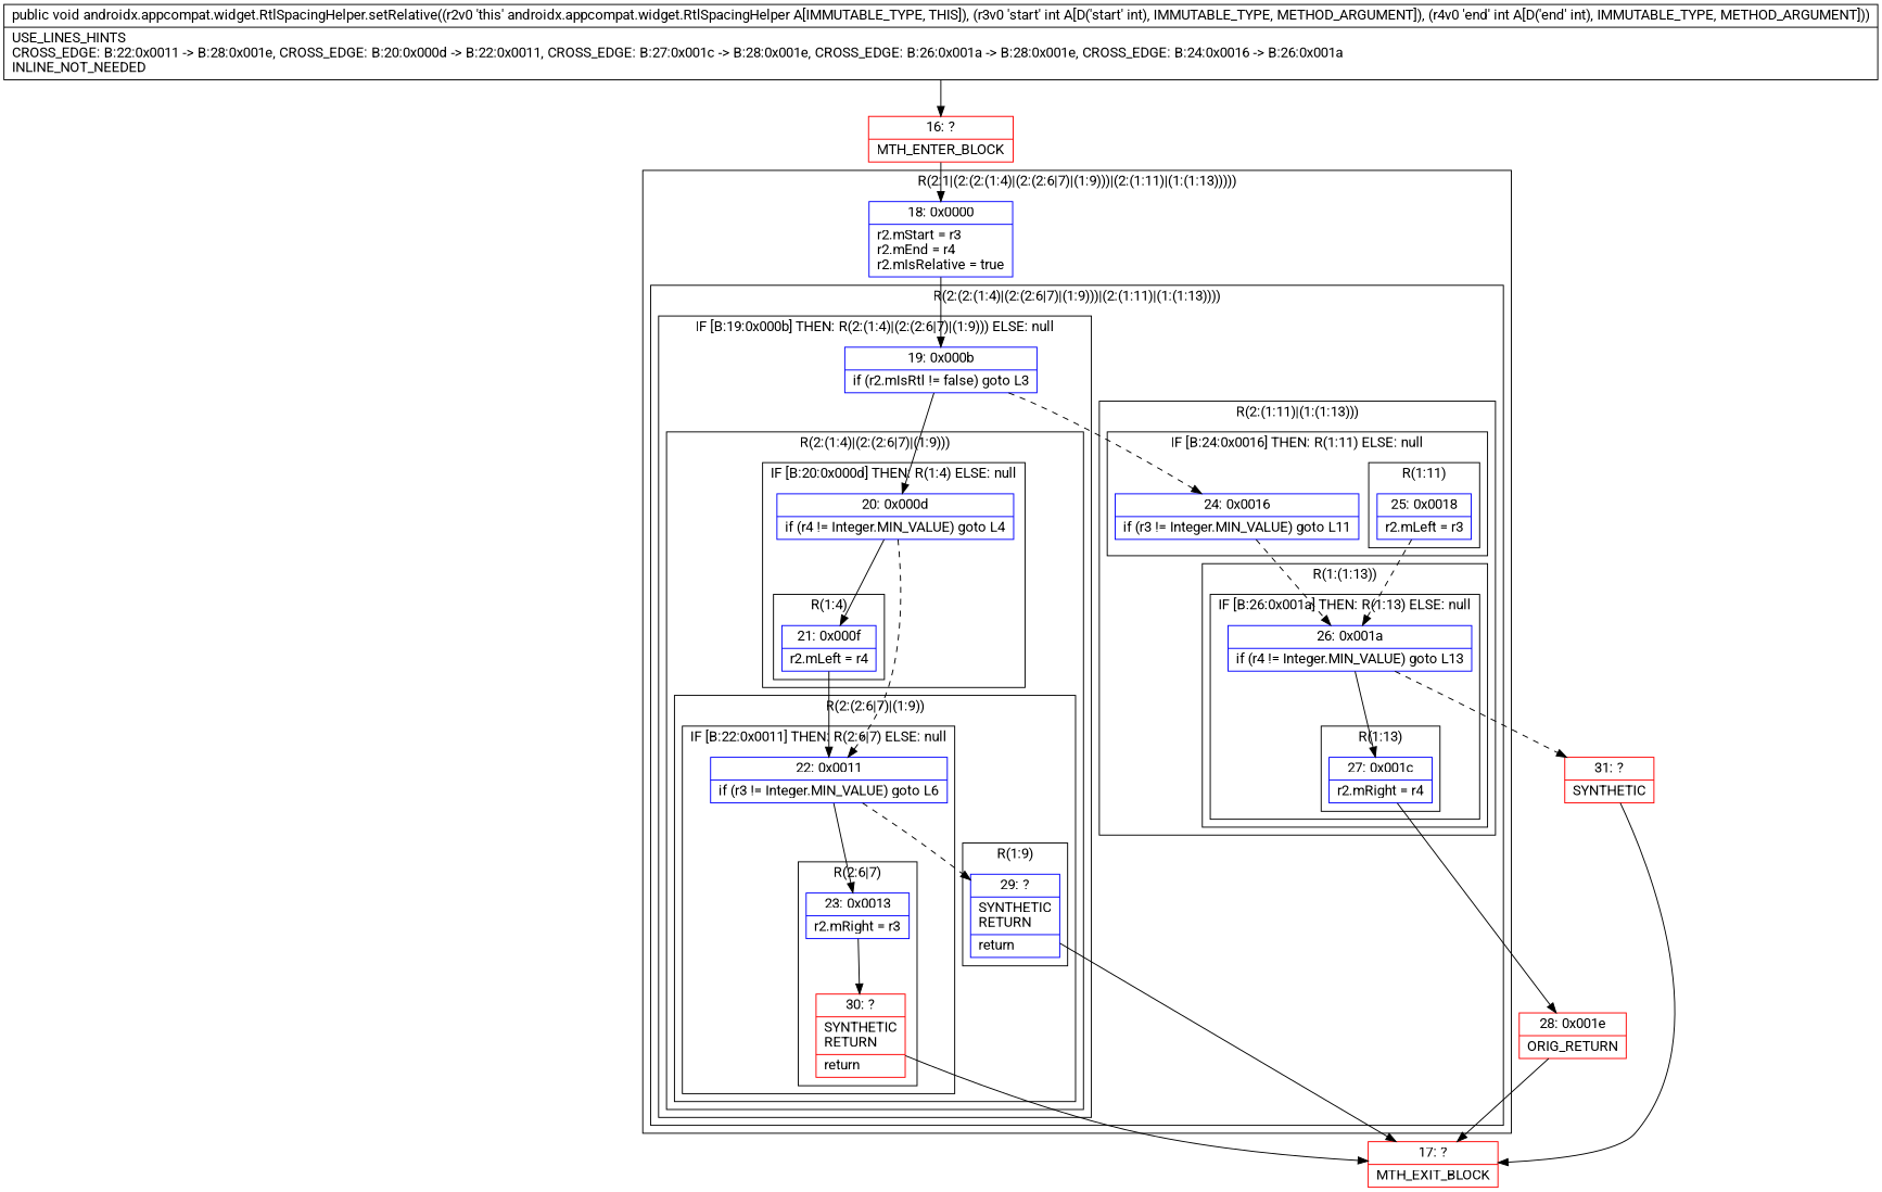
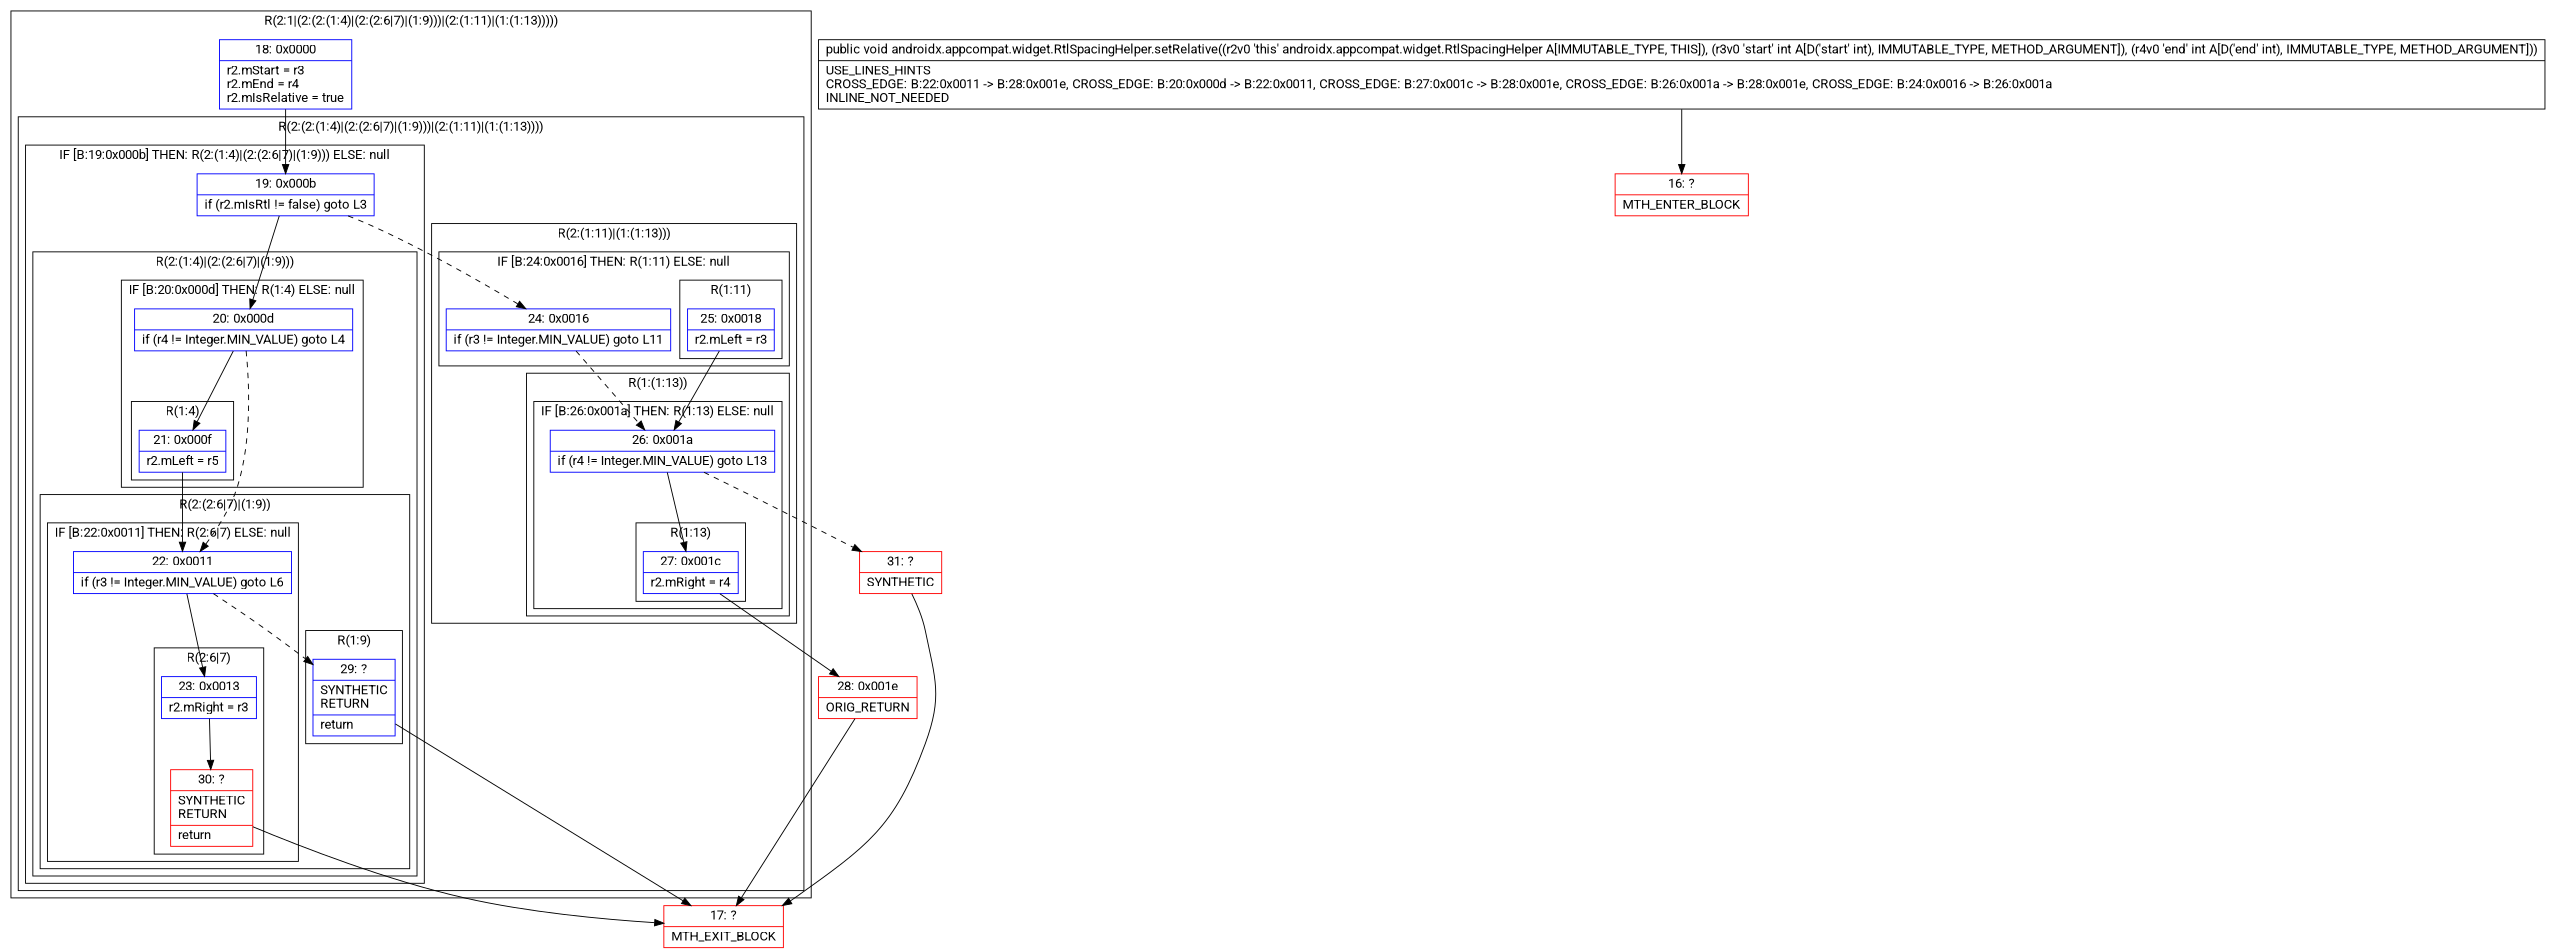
  digraph {
    fontname=Roboto
    node [color=blue fontname=Roboto shape=record]
    edge [fontname=Roboto]
-   n1 [label="{21\:\ 0x000f|r2.mLeft = r4\l}"]
+   n1 [label="{21\:\ 0x000f|r2.mLeft = r5\l}"]
    n2 [label="{20\:\ 0x000d|if (r4 != Integer.MIN_VALUE) goto L4\l}"]
    n3 [label="{23\:\ 0x0013|r2.mRight = r3\l}"]
    n4 [color=red label="{30\:\ ?|SYNTHETIC\lRETURN\l|return\l}"]
    n5 [label="{22\:\ 0x0011|if (r3 != Integer.MIN_VALUE) goto L6\l}"]
    n6 [label="{29\:\ ?|SYNTHETIC\lRETURN\l|return\l}"]
    n7 [label="{19\:\ 0x000b|if (r2.mIsRtl != false) goto L3\l}"]
    n8 [label="{25\:\ 0x0018|r2.mLeft = r3\l}"]
    n9 [label="{24\:\ 0x0016|if (r3 != Integer.MIN_VALUE) goto L11\l}"]
    n10 [label="{27\:\ 0x001c|r2.mRight = r4\l}"]
    n11 [label="{26\:\ 0x001a|if (r4 != Integer.MIN_VALUE) goto L13\l}"]
    n12 [label="{18\:\ 0x0000|r2.mStart = r3\lr2.mEnd = r4\lr2.mIsRelative = true\l}"]
    n13 [color=red label="{17\:\ ?|MTH_EXIT_BLOCK\l}"]
    n14 [color=red label="{28\:\ 0x001e|ORIG_RETURN\l}"]
    n15 [color=red label="{31\:\ ?|SYNTHETIC\l}"]
    n16 [color=red label="{16\:\ ?|MTH_ENTER_BLOCK\l}"]
    n17 [label="{public void androidx.appcompat.widget.RtlSpacingHelper.setRelative((r2v0 'this' androidx.appcompat.widget.RtlSpacingHelper A[IMMUTABLE_TYPE, THIS]), (r3v0 'start' int A[D('start' int), IMMUTABLE_TYPE, METHOD_ARGUMENT]), (r4v0 'end' int A[D('end' int), IMMUTABLE_TYPE, METHOD_ARGUMENT]))  | USE_LINES_HINTS\lCROSS_EDGE: B:22:0x0011 \-\> B:28:0x001e, CROSS_EDGE: B:20:0x000d \-\> B:22:0x0011, CROSS_EDGE: B:27:0x001c \-\> B:28:0x001e, CROSS_EDGE: B:26:0x001a \-\> B:28:0x001e, CROSS_EDGE: B:24:0x0016 \-\> B:26:0x001a\lINLINE_NOT_NEEDED\l}" color=""]
    subgraph cluster_1 {
      label="R(2:1|(2:(2:(1:4)|(2:(2:6|7)|(1:9)))|(2:(1:11)|(1:(1:13)))))"
      n12
      subgraph cluster_2 {
        label="R(2:(2:(1:4)|(2:(2:6|7)|(1:9)))|(2:(1:11)|(1:(1:13))))"
        subgraph cluster_3 {
          label="IF [B:19:0x000b] THEN: R(2:(1:4)|(2:(2:6|7)|(1:9))) ELSE: null"
          n7
          subgraph cluster_4 {
            label="R(2:(1:4)|(2:(2:6|7)|(1:9)))"
            subgraph cluster_5 {
              label="IF [B:20:0x000d] THEN: R(1:4) ELSE: null"
              n2
              subgraph cluster_6 {
                label="R(1:4)"
                n1
              }
            }
            subgraph cluster_7 {
              label="R(2:(2:6|7)|(1:9))"
              subgraph cluster_8 {
                label="IF [B:22:0x0011] THEN: R(2:6|7) ELSE: null"
                n5
                subgraph cluster_9 {
                  label="R(2:6|7)"
                  n3
                  n4
                }
              }
              subgraph cluster_10 {
                label="R(1:9)"
                n6
              }
            }
          }
        }
        subgraph cluster_11 {
          label="R(2:(1:11)|(1:(1:13)))"
          subgraph cluster_12 {
            label="IF [B:24:0x0016] THEN: R(1:11) ELSE: null"
            n9
            subgraph cluster_13 {
              label="R(1:11)"
              n8
            }
          }
          subgraph cluster_14 {
            label="R(1:(1:13))"
            subgraph cluster_15 {
              label="IF [B:26:0x001a] THEN: R(1:13) ELSE: null"
              n11
              subgraph cluster_16 {
                label="R(1:13)"
                n10
              }
            }
          }
        }
      }
    }
    n1 -> n5
    n2 -> n1
    n2 -> n5 [style=dashed]
    n3 -> n4
    n4 -> n13
    n5 -> n3
    n5 -> n6 [style=dashed]
    n6 -> n13
    n7 -> n2
    n7 -> n9 [style=dashed]
-   n8 -> n11 [style=dashed]
+   n8 -> n11
    n9 -> n11 [style=dashed]
    n10 -> n14
    n11 -> n10
    n11 -> n15 [style=dashed]
    n12 -> n7
    n14 -> n13
    n15 -> n13
-   n16 -> n12
    n17 -> n16
  }
